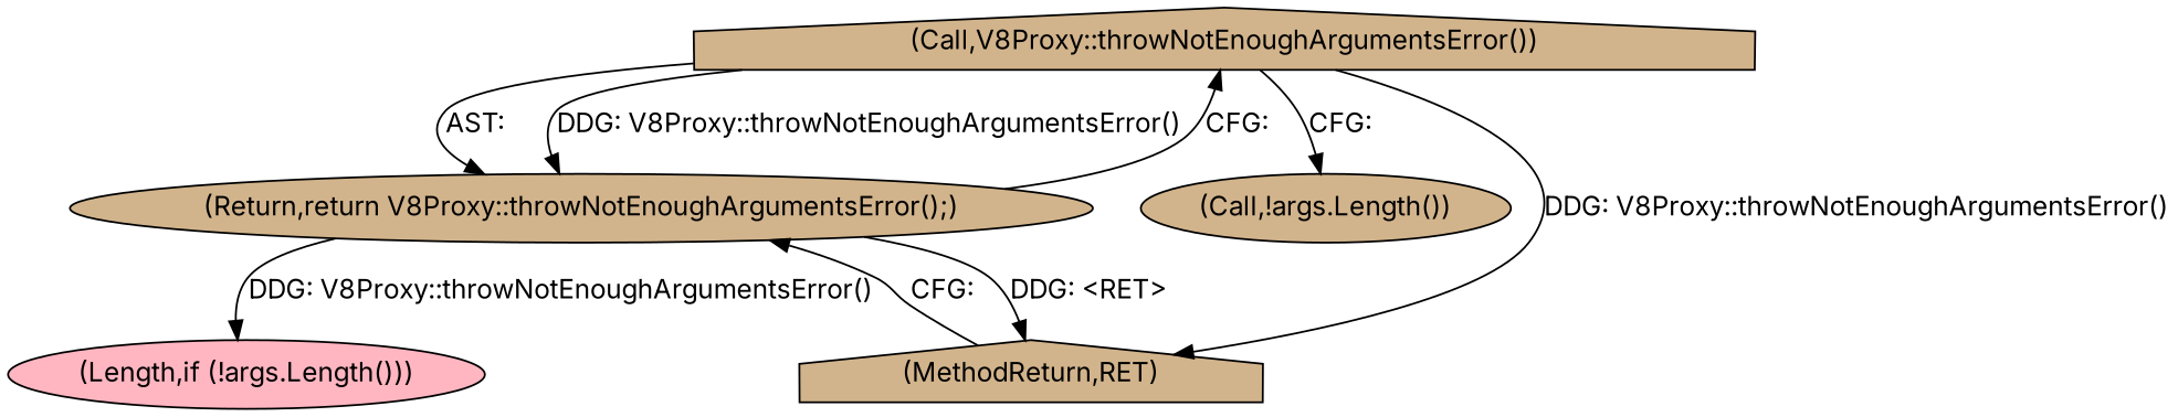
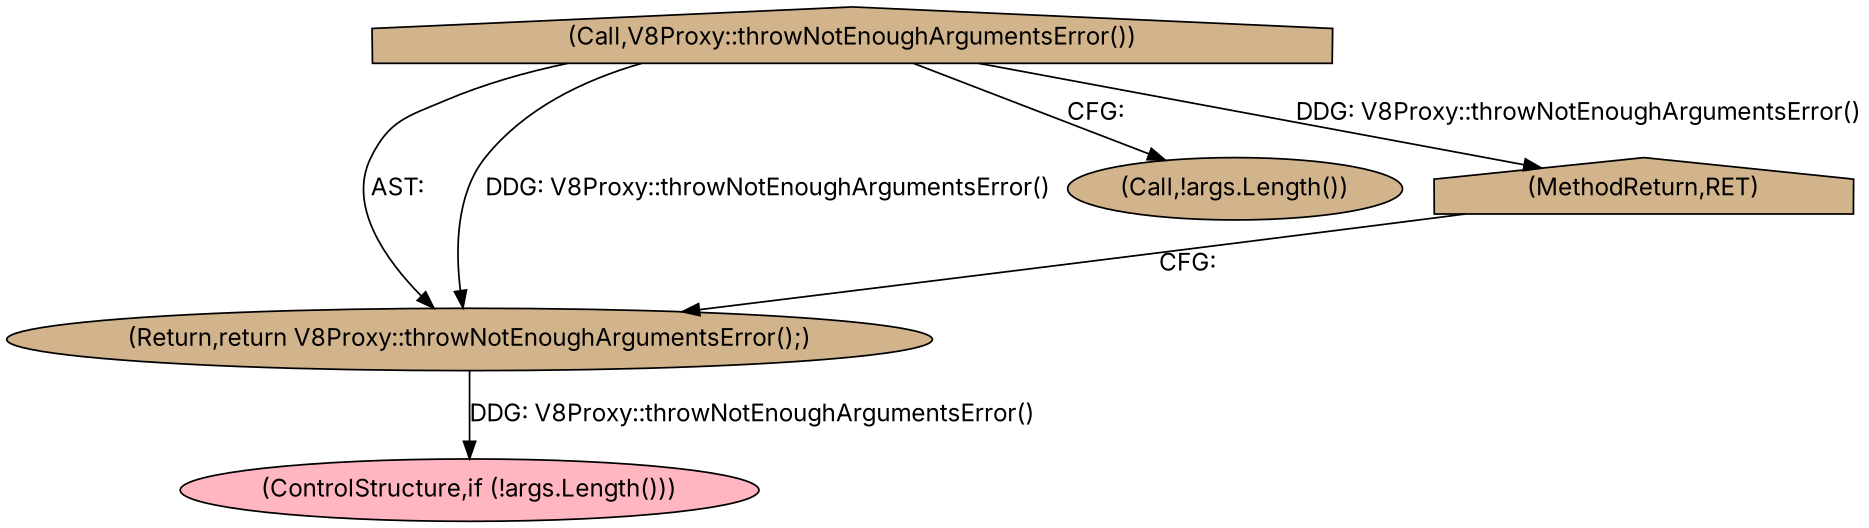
  digraph {
    fontname=Inter
    node [fillcolor=tan fontname=Inter shape=ellipse style=filled]
    edge [fontname=Inter]
    n1 [label="(Call,V8Proxy::throwNotEnoughArgumentsError())" shape=house]
    n2 [label="(Return,return V8Proxy::throwNotEnoughArgumentsError();)"]
    n3 [label="(Call,!args.Length())"]
    n4 [label="(MethodReturn,RET)" shape=house]
-   n5 [fillcolor=lightpink label="(Length,if (!args.Length()))"]
+   n5 [fillcolor=lightpink label="(ControlStructure,if (!args.Length()))"]
    n1 -> n2 [label="AST: "]
    n1 -> n2 [label="DDG: V8Proxy::throwNotEnoughArgumentsError()"]
    n1 -> n3 [label="CFG: "]
    n1 -> n4 [label="DDG: V8Proxy::throwNotEnoughArgumentsError()"]
-   n2 -> n1 [label="CFG: "]
-   n2 -> n4 [label="DDG: <RET>"]
    n2 -> n5 [label="DDG: V8Proxy::throwNotEnoughArgumentsError()"]
    n4 -> n2 [label="CFG: "]
  }
